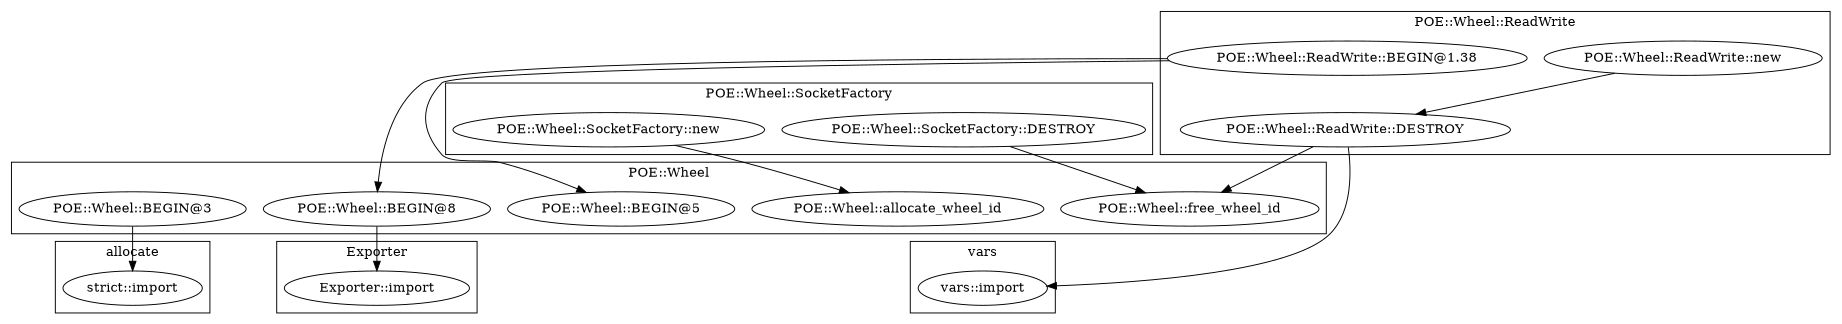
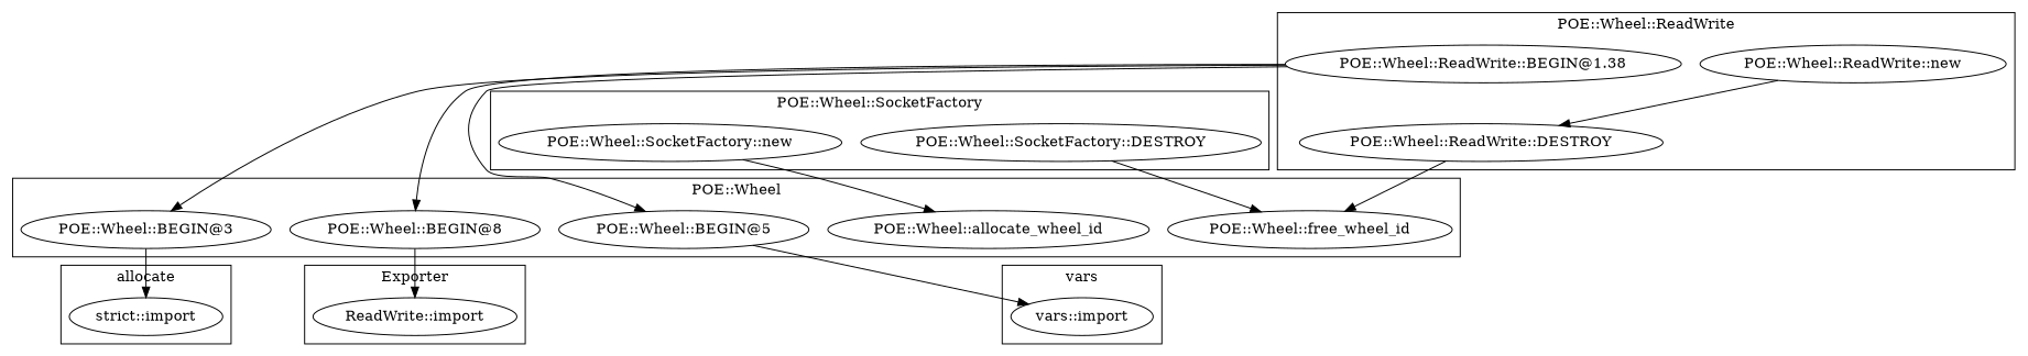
  digraph {
-   "Exporter::import"
+   "Exporter::import" [label="ReadWrite::import"]
    "strict::import"
    "POE::Wheel::free_wheel_id"
    "POE::Wheel::BEGIN@3"
    "POE::Wheel::allocate_wheel_id"
    "POE::Wheel::BEGIN@5"
    "POE::Wheel::BEGIN@8"
    "POE::Wheel::SocketFactory::DESTROY"
    "POE::Wheel::SocketFactory::new"
    "POE::Wheel::ReadWrite::BEGIN@1.38"
    "POE::Wheel::ReadWrite::DESTROY"
    "POE::Wheel::ReadWrite::new"
    "vars::import"
    subgraph cluster_1 {
      label=Exporter
      "Exporter::import"
    }
    subgraph cluster_2 {
      label=allocate
      "strict::import"
    }
    subgraph cluster_3 {
      label="POE::Wheel"
      "POE::Wheel::free_wheel_id"
      "POE::Wheel::BEGIN@3"
      "POE::Wheel::allocate_wheel_id"
      "POE::Wheel::BEGIN@5"
      "POE::Wheel::BEGIN@8"
    }
    subgraph cluster_4 {
      label="POE::Wheel::SocketFactory"
      "POE::Wheel::SocketFactory::DESTROY"
      "POE::Wheel::SocketFactory::new"
    }
    subgraph cluster_5 {
      label="POE::Wheel::ReadWrite"
      "POE::Wheel::ReadWrite::BEGIN@1.38"
      "POE::Wheel::ReadWrite::DESTROY"
      "POE::Wheel::ReadWrite::new"
    }
    subgraph cluster_6 {
      label=vars
      "vars::import"
    }
    "POE::Wheel::BEGIN@3" -> "strict::import"
-   "POE::Wheel::ReadWrite::DESTROY" -> "vars::import"
+   "POE::Wheel::BEGIN@5" -> "vars::import"
    "POE::Wheel::BEGIN@8" -> "Exporter::import"
    "POE::Wheel::SocketFactory::DESTROY" -> "POE::Wheel::free_wheel_id"
    "POE::Wheel::SocketFactory::new" -> "POE::Wheel::allocate_wheel_id"
+   "POE::Wheel::ReadWrite::BEGIN@1.38" -> "POE::Wheel::BEGIN@3"
    "POE::Wheel::ReadWrite::BEGIN@1.38" -> "POE::Wheel::BEGIN@5"
    "POE::Wheel::ReadWrite::BEGIN@1.38" -> "POE::Wheel::BEGIN@8"
    "POE::Wheel::ReadWrite::DESTROY" -> "POE::Wheel::free_wheel_id"
    "POE::Wheel::ReadWrite::new" -> "POE::Wheel::ReadWrite::DESTROY"
  }
